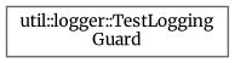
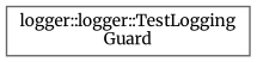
  digraph {
    rankdir=LR
    fontname=Merriweather
-   n1 [color=grey40 fillcolor=white fontname=Merriweather fontsize=10 height=0.2 label="util::logger::TestLogging\lGuard" shape=box style=filled width=0.4]
+   n1 [color=grey40 fillcolor=white fontname=Merriweather fontsize=10 height=0.2 label="logger::logger::TestLogging\lGuard" shape=box style=filled width=0.4]
  }
